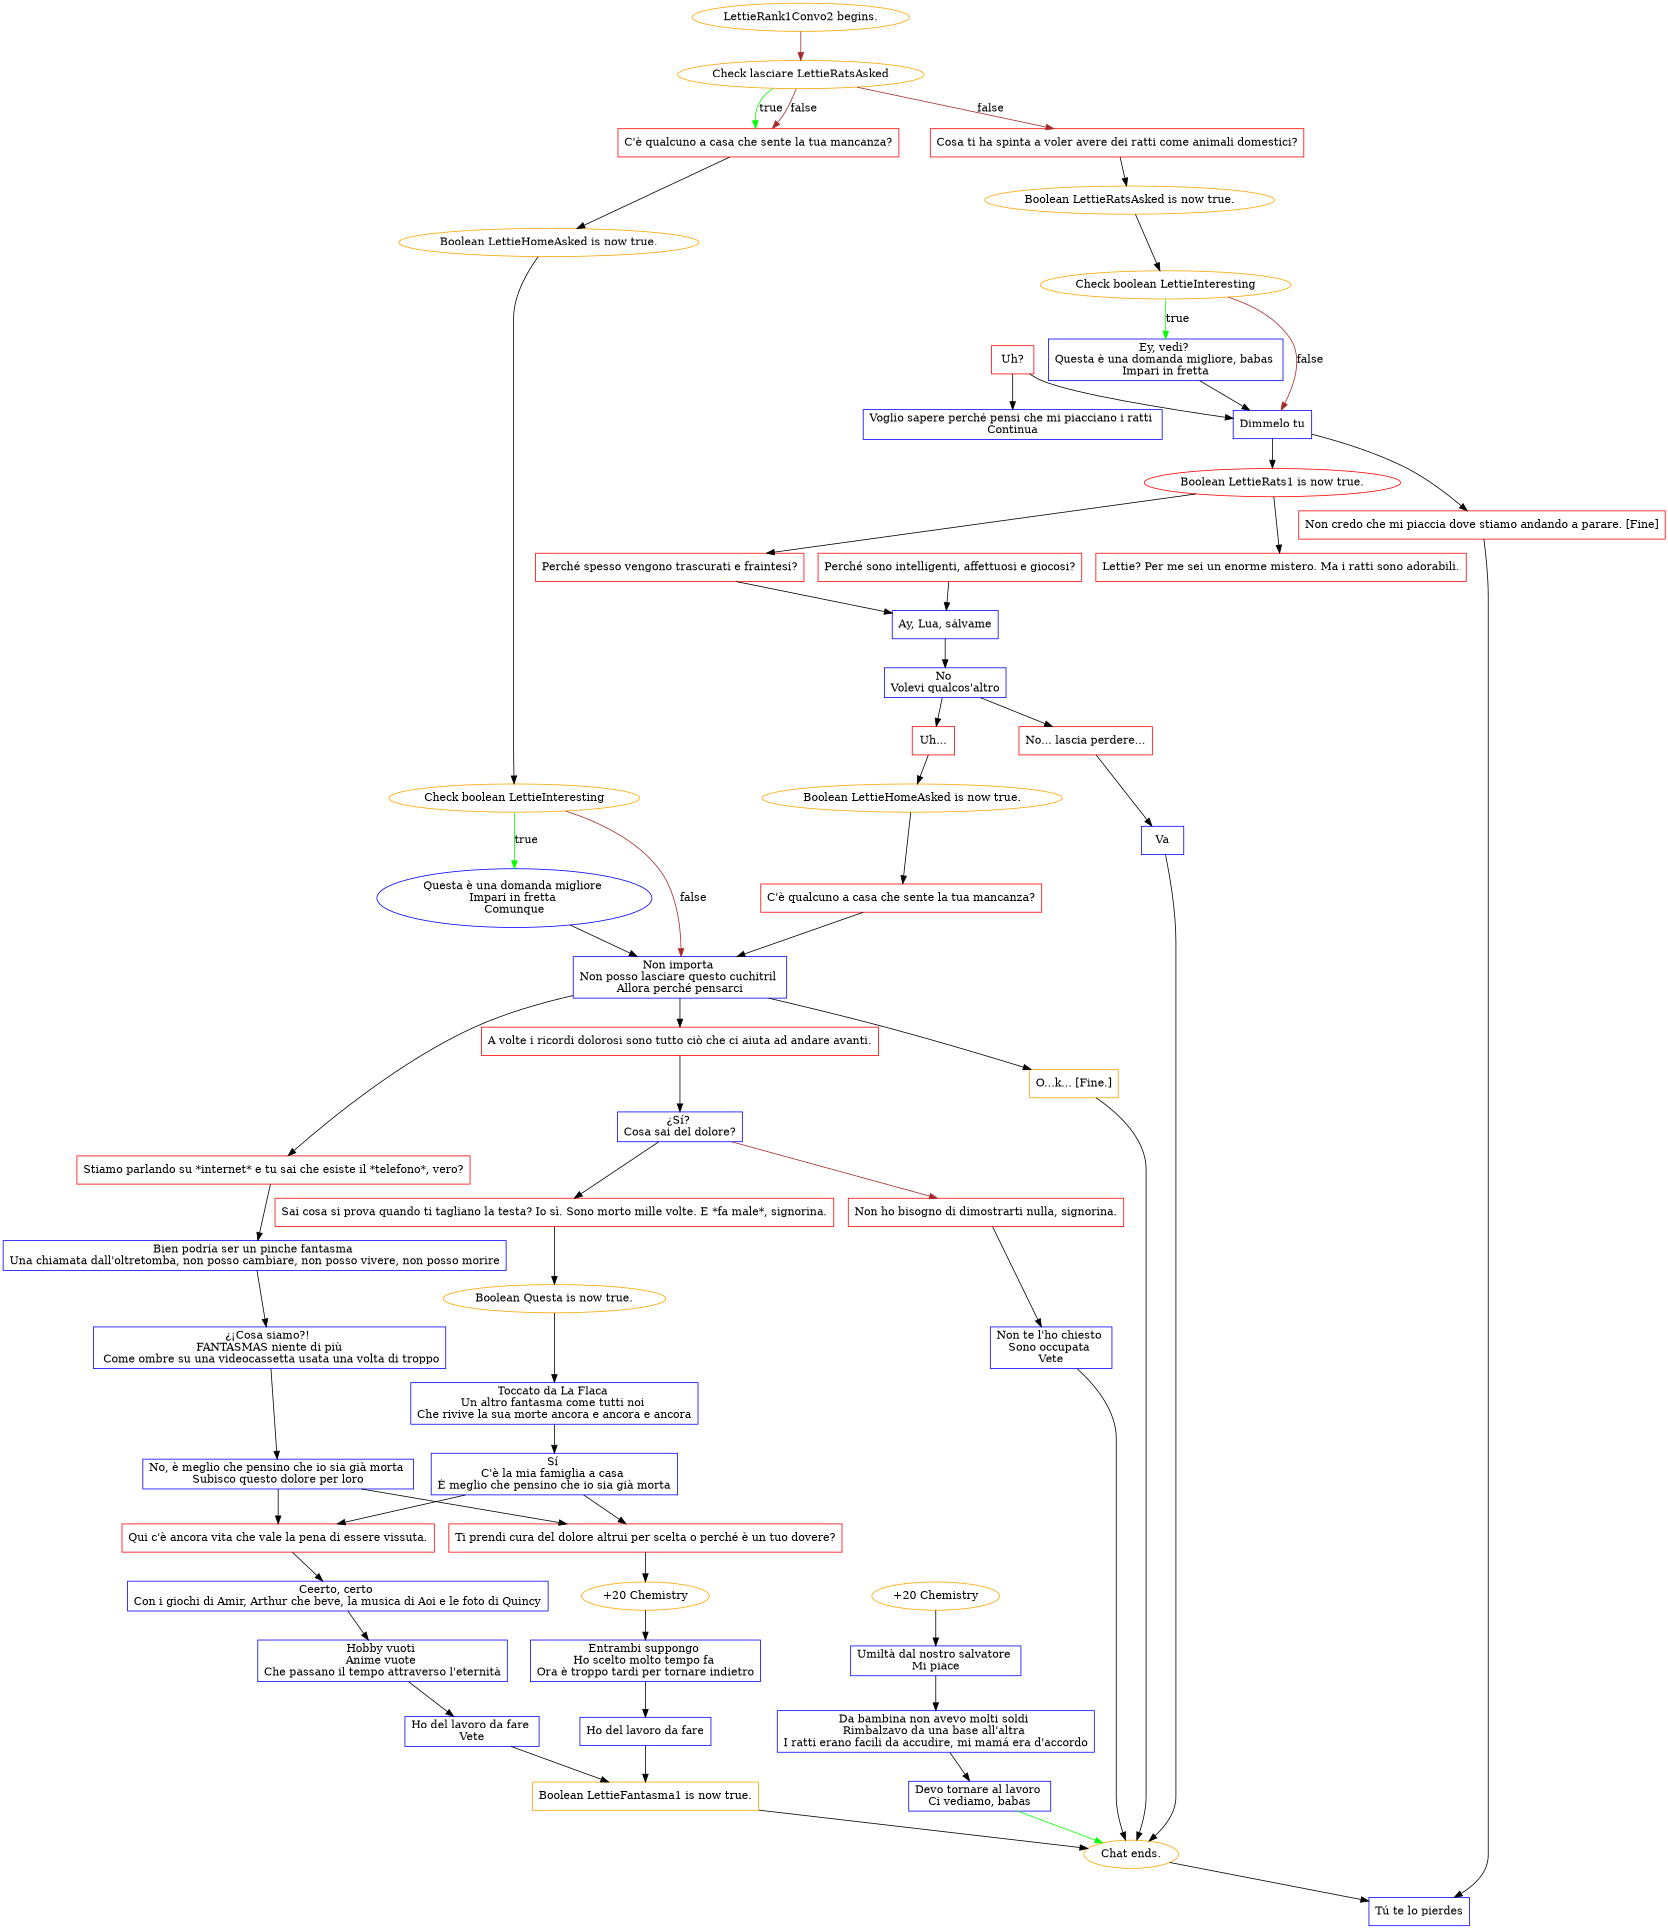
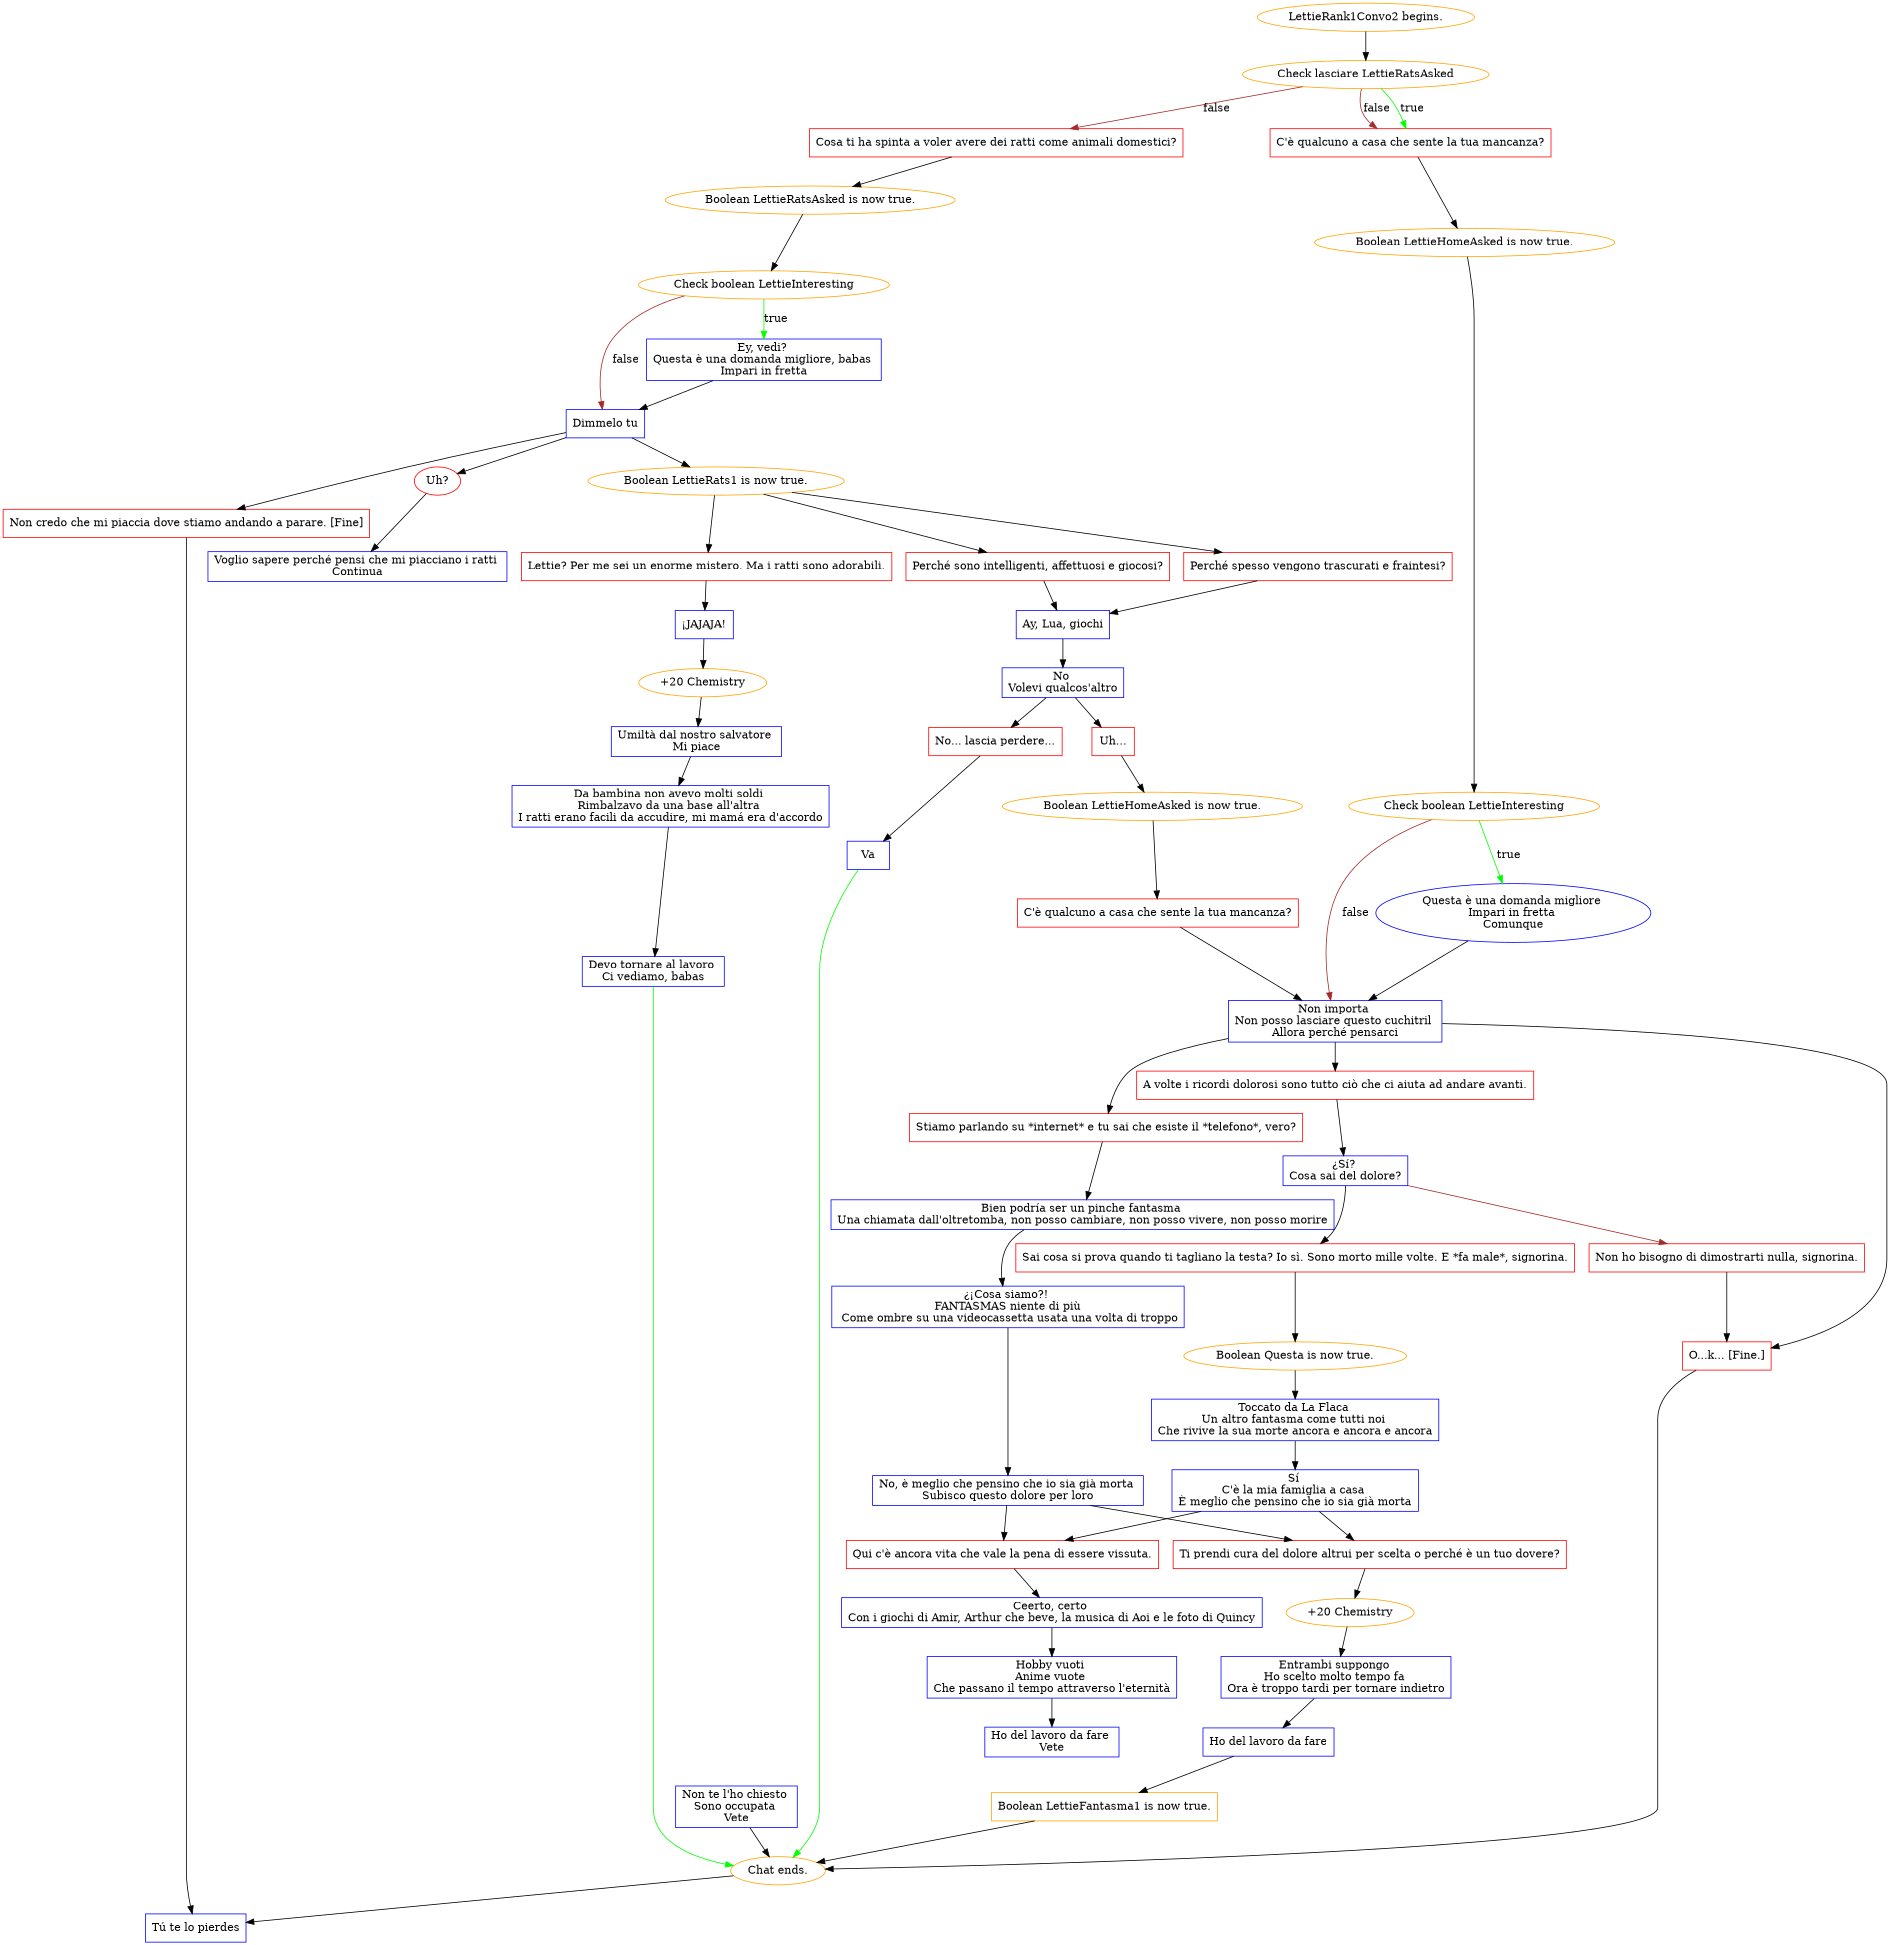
  digraph {
    node [color=blue shape=box]
    "LettieRank1Convo2 begins." [color=orange shape=""]
    n2 [color=orange label="Check lasciare LettieRatsAsked" shape=""]
    n3 [color=red label="C'è qualcuno a casa che sente la tua mancanza?"]
    n4 [color=red label="Cosa ti ha spinta a voler avere dei ratti come animali domestici?"]
    n5 [color=orange label="Boolean LettieHomeAsked is now true." shape=""]
    n6 [color=orange label="Boolean LettieRatsAsked is now true." shape=""]
    n7 [color=orange label="Check boolean LettieInteresting" shape=""]
    n8 [color=orange label="Check boolean LettieInteresting" shape=""]
    n9 [label="Questa è una domanda migliore \nImpari in fretta \nComunque" shape=ellipse]
    n10 [label="Non importa \nNon posso lasciare questo cuchitril \nAllora perché pensarci"]
    n11 [label="Ey, vedi? \nQuesta è una domanda migliore, babas \nImpari in fretta"]
    n12 [label="Dimmelo tu"]
    n13 [color=red label="Stiamo parlando su *internet* e tu sai che esiste il *telefono*, vero?"]
    n14 [color=red label="A volte i ricordi dolorosi sono tutto ciò che ci aiuta ad andare avanti."]
-   n15 [color=orange label="O...k... [Fine.]"]
-   n16 [color=red label="Uh?"]
+   n15 [color=red label="O...k... [Fine.]"]
+   n16 [color=red label="Uh?" shape=ellipse]
    n17 [color=red label="Non credo che mi piaccia dove stiamo andando a parare. [Fine]"]
-   n18 [color=red label="Boolean LettieRats1 is now true." shape=""]
+   n18 [color=orange label="Boolean LettieRats1 is now true." shape=""]
    n19 [label="Bien podría ser un pinche fantasma \nUna chiamata dall'oltretomba, non posso cambiare, non posso vivere, non posso morire"]
    n20 [label="¿Sí? \nCosa sai del dolore?"]
    "Chat ends." [color=orange shape=""]
    n22 [label="Voglio sapere perché pensi che mi piacciano i ratti \nContinua"]
    n23 [label="Tú te lo pierdes"]
    n24 [label="¿¡Cosa siamo?! \n FANTASMAS niente di più \n Come ombre su una videocassetta usata una volta di troppo"]
    n25 [color=red label="Sai cosa si prova quando ti tagliano la testa? Io sì. Sono morto mille volte. E *fa male*, signorina."]
    n26 [color=red label="Non ho bisogno di dimostrarti nulla, signorina."]
    n27 [label="No, è meglio che pensino che io sia già morta \nSubisco questo dolore per loro"]
    n28 [color=orange label="Boolean Questa is now true." shape=""]
    n29 [label="Non te l'ho chiesto \nSono occupata \nVete"]
    n30 [color=red label="Perché sono intelligenti, affettuosi e giocosi?"]
    n31 [color=red label="Perché spesso vengono trascurati e fraintesi?"]
    n32 [color=red label="Lettie? Per me sei un enorme mistero. Ma i ratti sono adorabili."]
    n33 [color=red label="Qui c'è ancora vita che vale la pena di essere vissuta."]
    n34 [color=red label="Ti prendi cura del dolore altrui per scelta o perché è un tuo dovere?"]
    n35 [label="Toccato da La Flaca \nUn altro fantasma come tutti noi \nChe rivive la sua morte ancora e ancora e ancora"]
-   n36 [label="Ay, Lua, sálvame"]
+   n36 [label="Ay, Lua, giochi"]
+   n37 [label="¡JAJAJA!"]
    n38 [label="Ceerto, certo \nCon i giochi di Amir, Arthur che beve, la musica di Aoi e le foto di Quincy"]
    n39 [color=orange label="+20 Chemistry" shape=""]
    n40 [label="Sí \nC'è la mia famiglia a casa \nÈ meglio che pensino che io sia già morta"]
    n41 [label="No \nVolevi qualcos'altro"]
    n42 [color=orange label="+20 Chemistry" shape=""]
    n43 [label="Hobby vuoti \nAnime vuote \nChe passano il tempo attraverso l'eternità"]
    n44 [label="Entrambi suppongo \nHo scelto molto tempo fa \nOra è troppo tardi per tornare indietro"]
    n45 [color=red label="Uh..."]
    n46 [color=red label="No... lascia perdere..."]
    n47 [label="Umiltà dal nostro salvatore \nMi piace"]
    n48 [label="Ho del lavoro da fare \nVete"]
    n49 [label="Ho del lavoro da fare"]
    n50 [color=orange label="Boolean LettieHomeAsked is now true." shape=""]
    n51 [label=Va]
    n52 [label="Da bambina non avevo molti soldi \nRimbalzavo da una base all'altra \nI ratti erano facili da accudire, mi mamá era d'accordo"]
    n53 [color=orange label="Boolean LettieFantasma1 is now true."]
    n54 [color=red label="C'è qualcuno a casa che sente la tua mancanza?"]
    n55 [label="Devo tornare al lavoro \nCi vediamo, babas"]
-   "LettieRank1Convo2 begins." -> n2 [color=brown]
+   "LettieRank1Convo2 begins." -> n2
    n2 -> n3 [color=green label=true]
    n2 -> n3 [color=brown label=false]
    n2 -> n4 [color=brown label=false]
    n3 -> n5
    n4 -> n6
    n5 -> n7
    n6 -> n8
    n7 -> n9 [color=green label=true]
    n7 -> n10 [color=brown label=false]
    n8 -> n11 [color=green label=true]
    n8 -> n12 [color=brown label=false]
    n9 -> n10
    n10 -> n13
    n10 -> n14
    n10 -> n15
    n11 -> n12
-   n16 -> n12
+   n12 -> n16
    n12 -> n17
    n12 -> n18
    n13 -> n19
    n14 -> n20
    n15 -> "Chat ends."
    n16 -> n22
    n17 -> n23
+   n18 -> n30
    n18 -> n31
    n18 -> n32
    n19 -> n24
    n20 -> n25
    n20 -> n26 [color=brown]
    "Chat ends." -> n23
    n24 -> n27
    n25 -> n28
-   n26 -> n29
+   n26 -> n15
    n27 -> n33
    n27 -> n34
    n28 -> n35
    n29 -> "Chat ends."
    n30 -> n36
    n31 -> n36
+   n32 -> n37
    n33 -> n38
    n34 -> n39
    n35 -> n40
    n36 -> n41
+   n37 -> n42
    n38 -> n43
    n39 -> n44
    n40 -> n33
    n40 -> n34
    n41 -> n45
    n41 -> n46
    n42 -> n47
    n43 -> n48
    n44 -> n49
    n45 -> n50
    n46 -> n51
    n47 -> n52
-   n48 -> n53
    n49 -> n53
    n50 -> n54
-   n51 -> "Chat ends."
+   n51 -> "Chat ends." [color=green]
    n52 -> n55
    n53 -> "Chat ends."
    n54 -> n10
    n55 -> "Chat ends." [color=green]
  }
